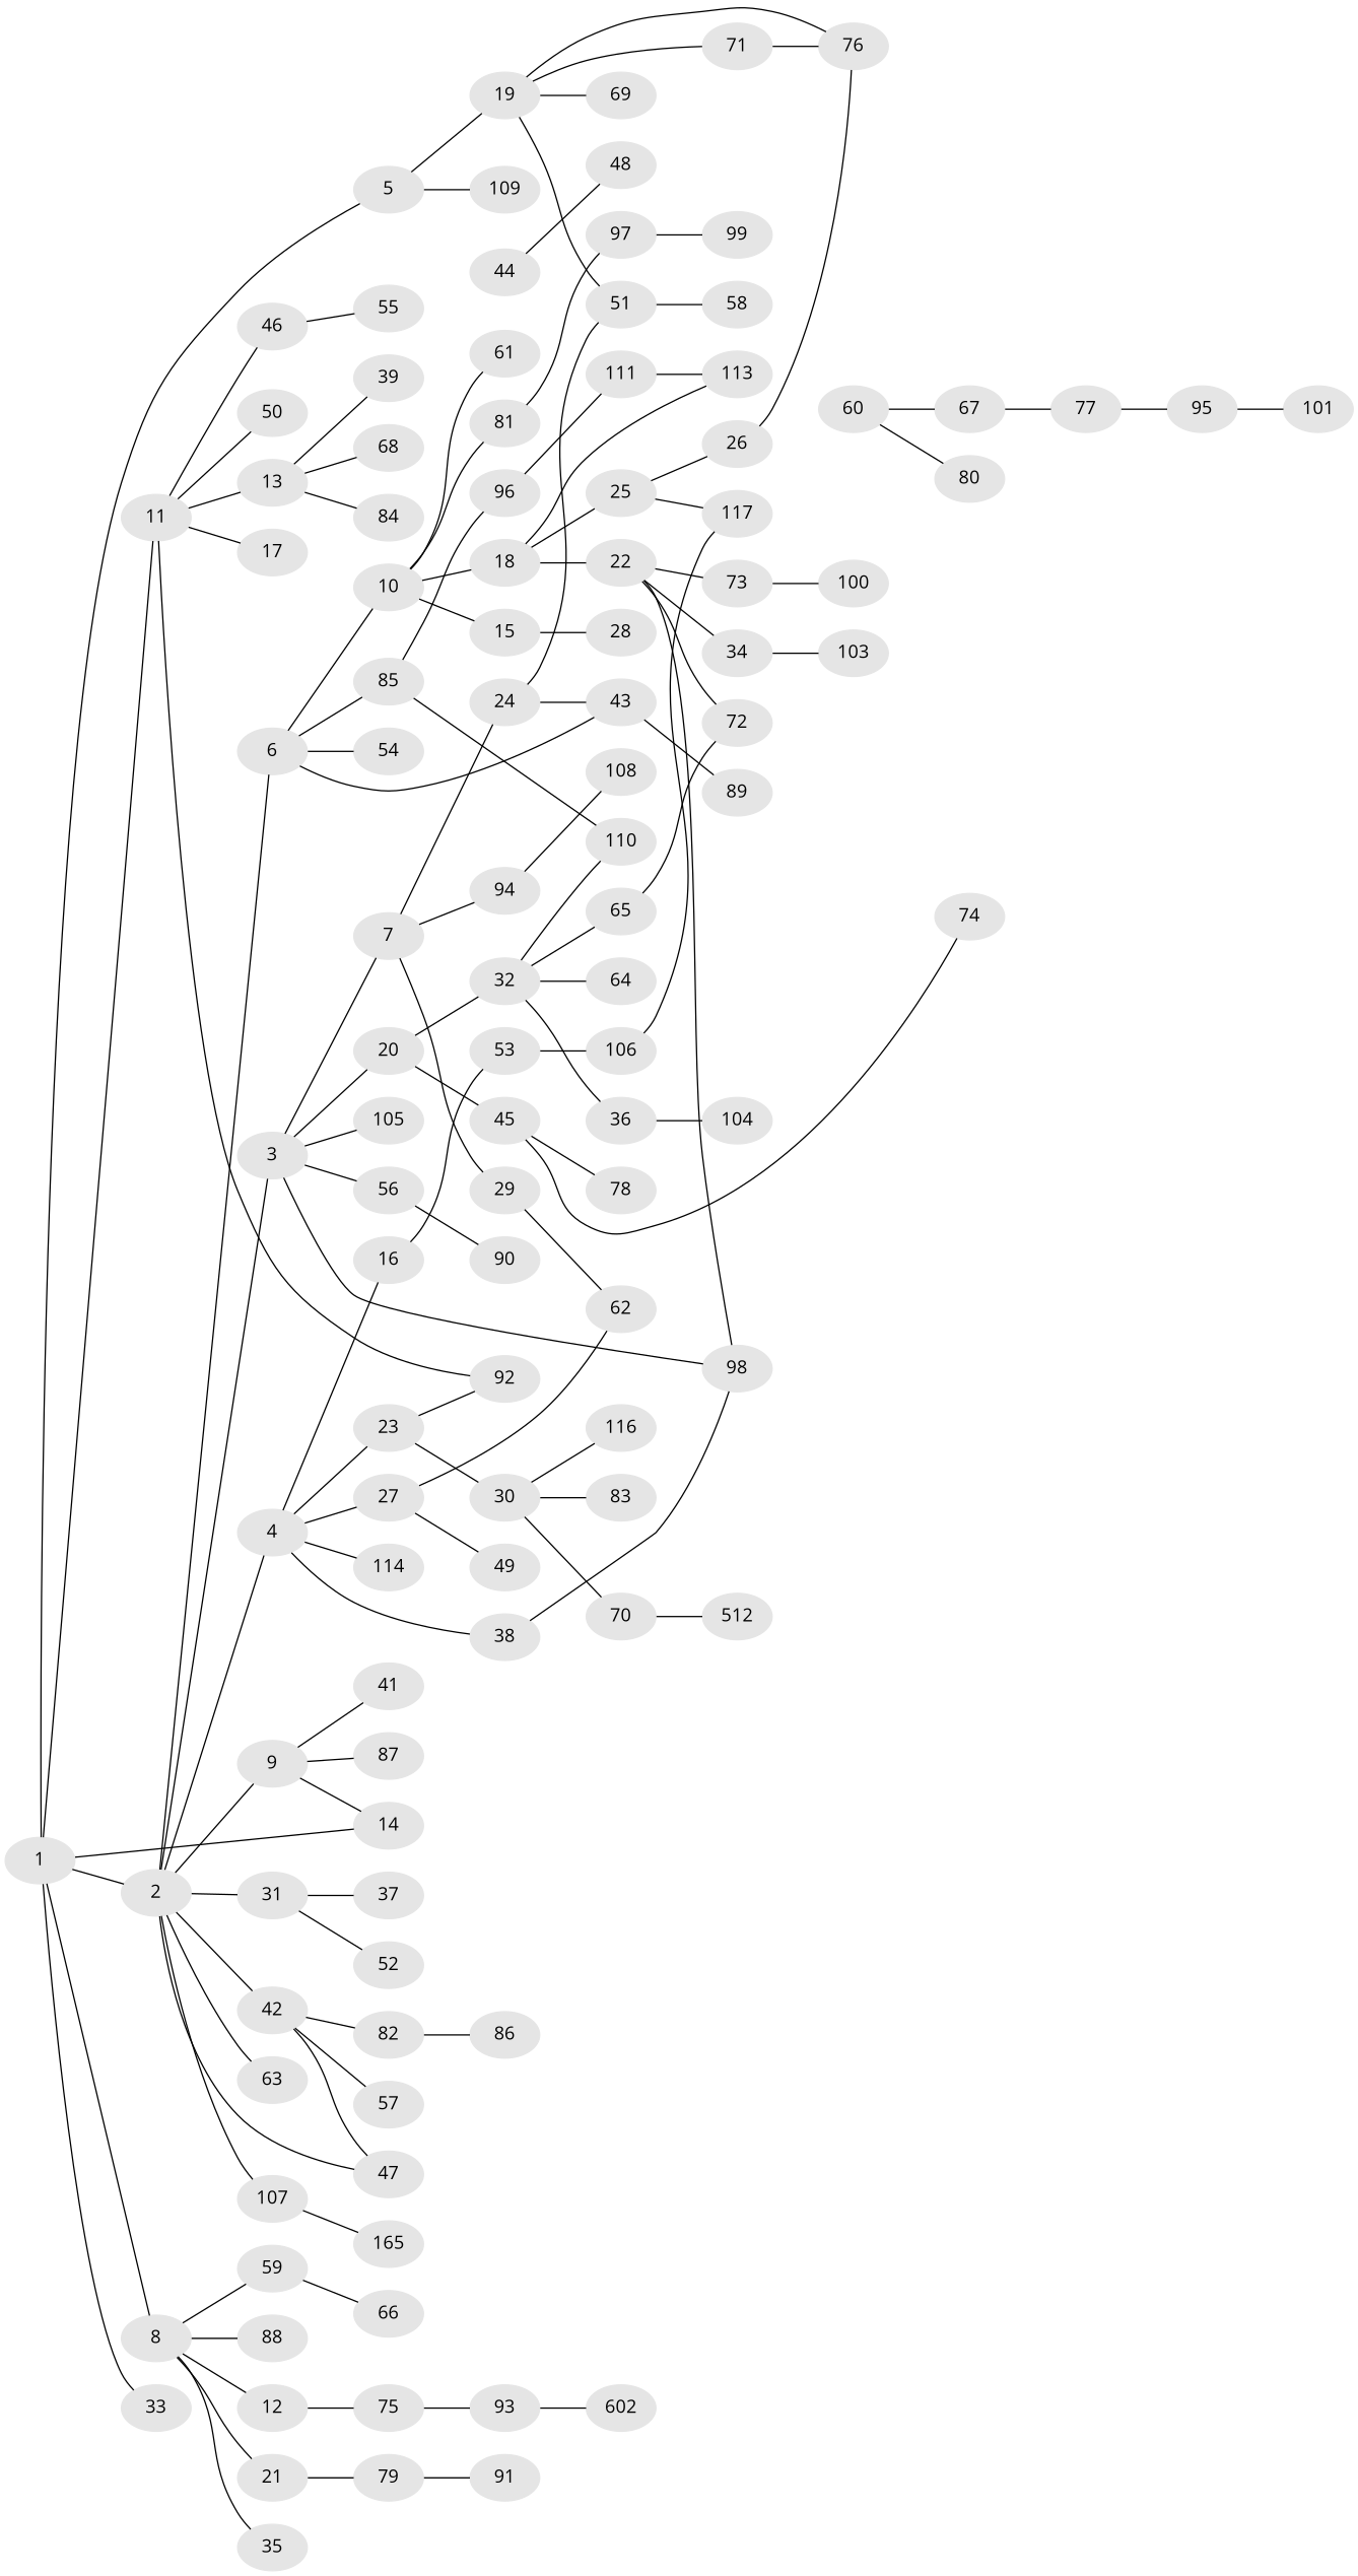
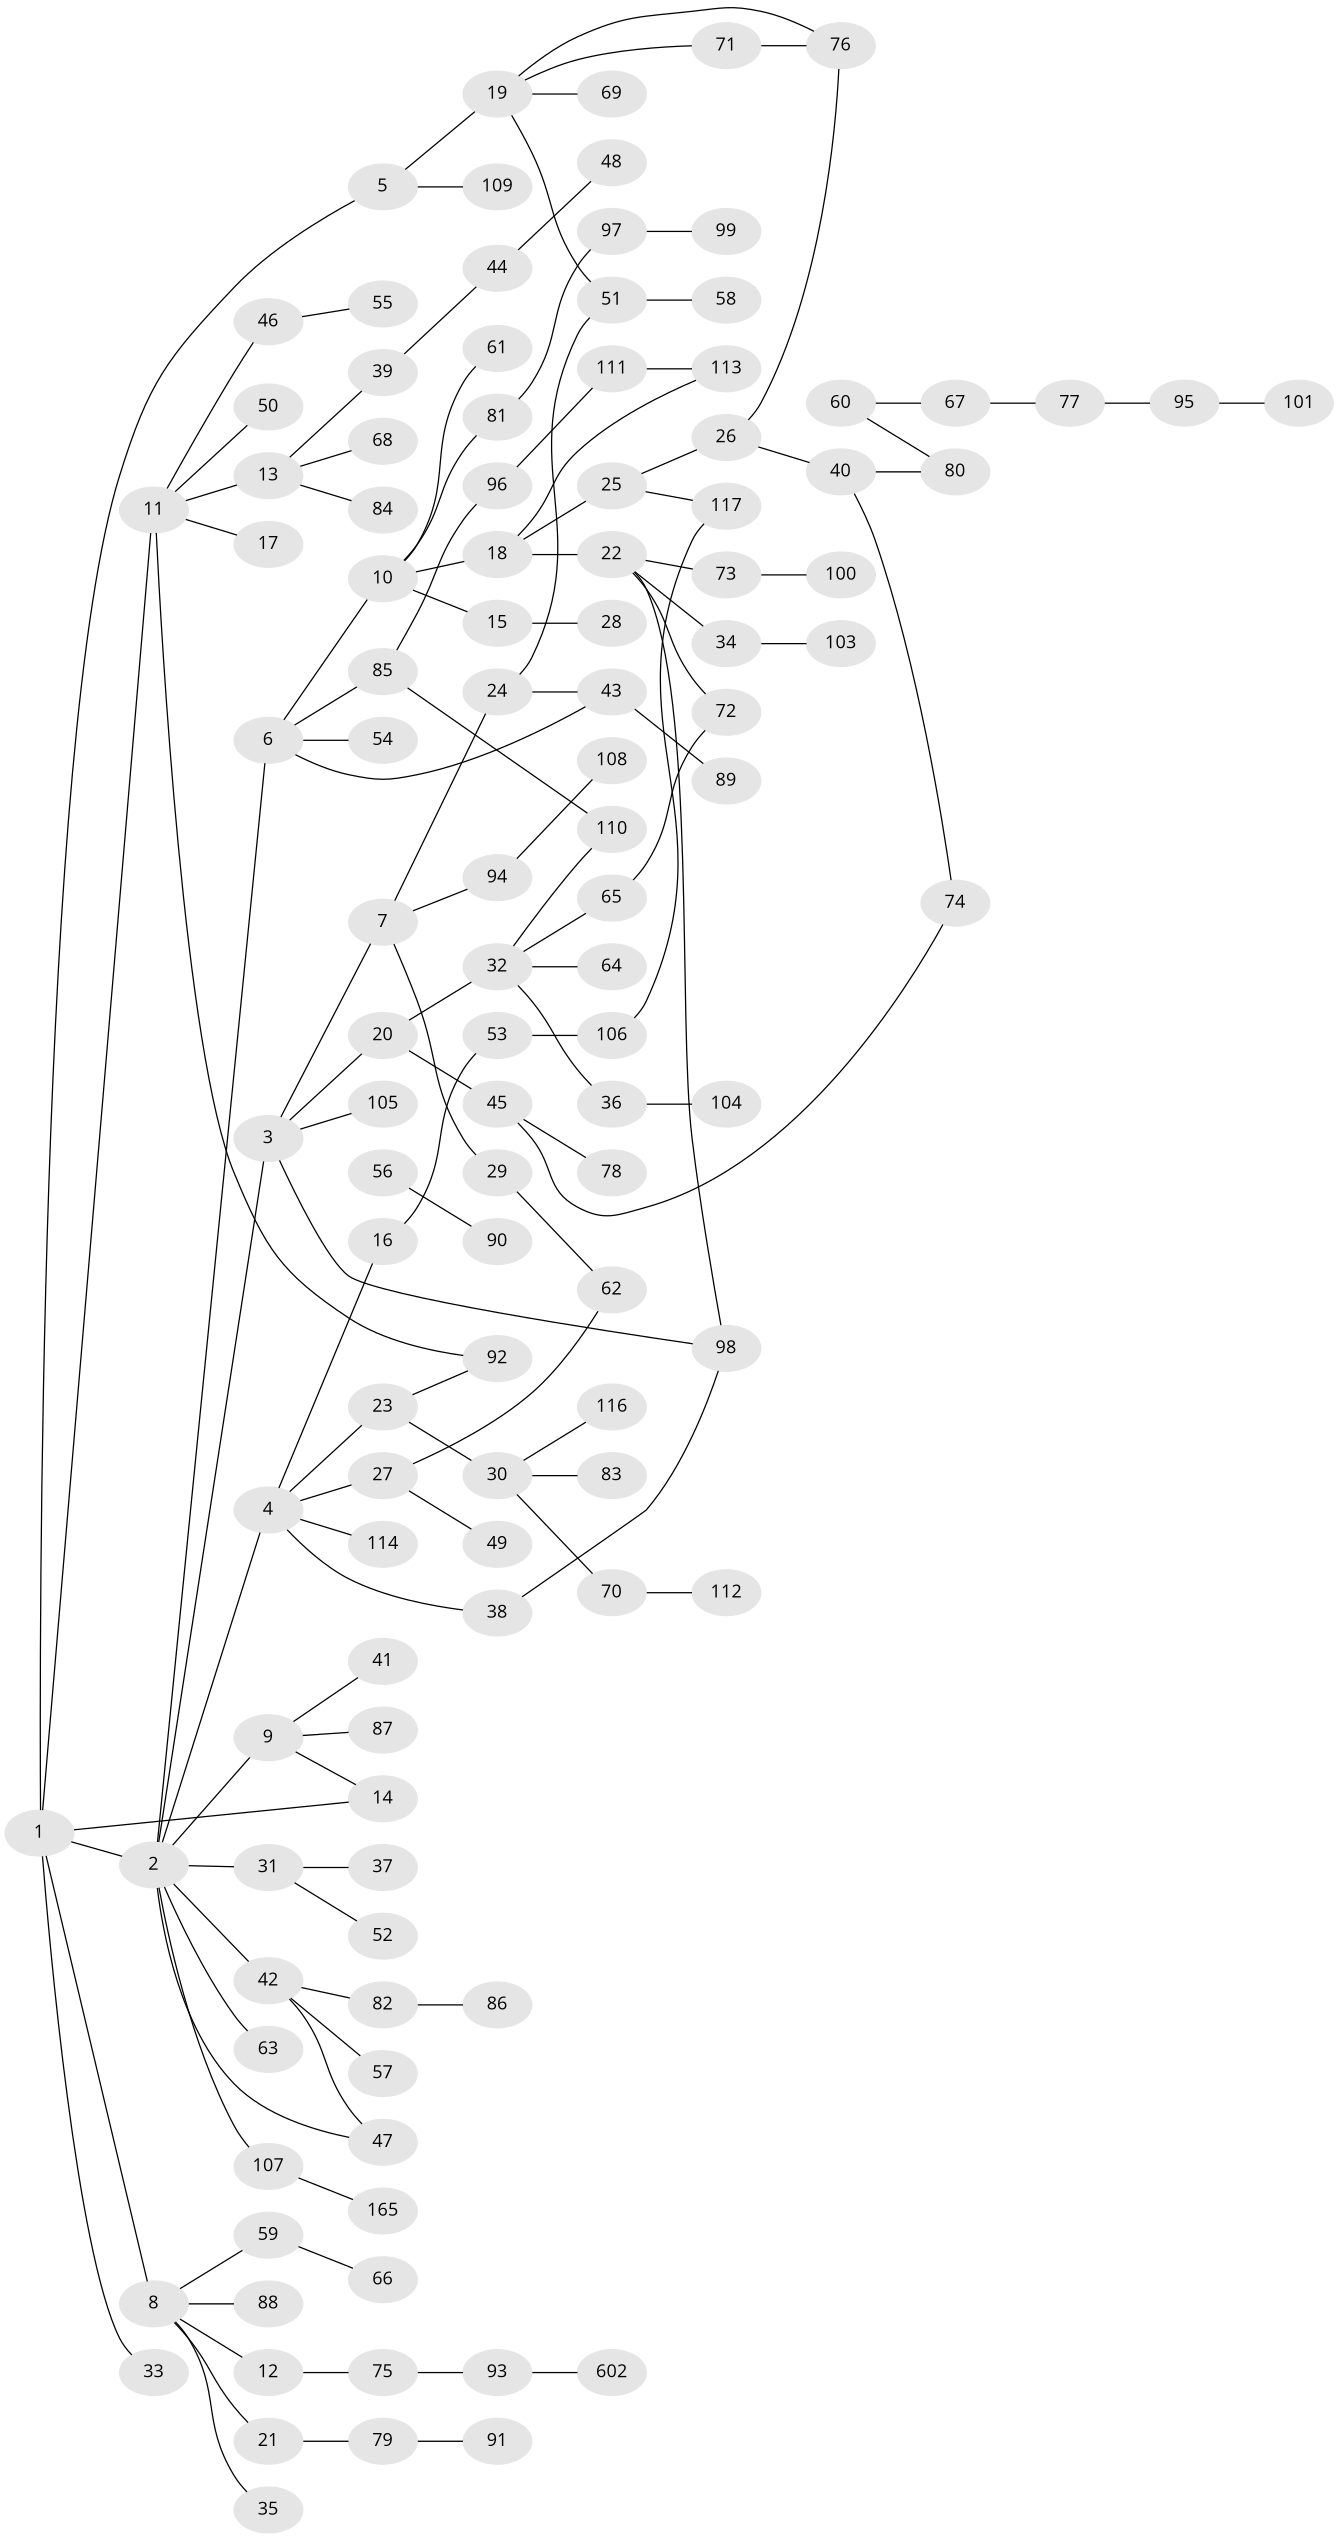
  graph {
    fontname="Open Sans"
    rankdir=LR
    node [color=gray90 fontname="Open Sans" style=filled]
    edge [fontname="Open Sans"]
    1
    2
    5
    8
    11
    14
    33
    3
    4
    6
    9
    31
    42
    47
    63
    107
    19
    109
    12
    21
    35
    59
    88
    13
    17
    46
    50
    92
    7
    20
    56
    98
    105
    16
    23
    27
    38
    114
    10
    43
    54
    85
    41
    87
    37
    52
    57
    82
    n49 [label=165]
    24
    29
    94
    32
    45
    90
    53
    30
    49
    62
    51
    69
    71
    76
    15
    18
    61
    81
    89
    110
    96
    108
    75
    79
    66
    28
    22
    25
    113
    97
    39
    68
    84
    55
    93
    44
    106
    34
    72
    73
    26
    117
    58
    36
    64
    65
    74
    78
    91
    103
    100
    70
    83
    116
+   40
    80
-   112 [label=512]
+   112
    104
    48
    86
    60
    67
    77
    95
    n114 [label=602]
    101
    99
    111
    1 -- 2
    1 -- 5
    1 -- 8
    1 -- 11
    1 -- 14
    1 -- 33
    2 -- 3
    2 -- 4
    2 -- 6
    2 -- 9
    2 -- 31
    2 -- 42
    2 -- 47
    2 -- 63
    2 -- 107
    5 -- 19
    5 -- 109
    8 -- 12
    8 -- 21
    8 -- 35
    8 -- 59
    8 -- 88
    11 -- 13
    11 -- 17
    11 -- 46
    11 -- 50
    11 -- 92
    3 -- 7
    3 -- 20
-   3 -- 56
    3 -- 98
    3 -- 105
    4 -- 16
    4 -- 23
    4 -- 27
    4 -- 38
    4 -- 114
    6 -- 10
    6 -- 43
    6 -- 54
    6 -- 85
    9 -- 14
    9 -- 41
    9 -- 87
    31 -- 37
    31 -- 52
    42 -- 47
    42 -- 57
    42 -- 82
    107 -- n49
    19 -- 51
    19 -- 69
    19 -- 71
    19 -- 76
    12 -- 75
    21 -- 79
    59 -- 66
    13 -- 39
    13 -- 68
    13 -- 84
    46 -- 55
    7 -- 24
    7 -- 29
    7 -- 94
    20 -- 32
    20 -- 45
    56 -- 90
    16 -- 53
    23 -- 92
    23 -- 30
    27 -- 49
    27 -- 62
    38 -- 98
    10 -- 15
    10 -- 18
    10 -- 61
    10 -- 81
    43 -- 89
    85 -- 110
    85 -- 96
    82 -- 86
    24 -- 43
    24 -- 51
    29 -- 62
    94 -- 108
    32 -- 110
    32 -- 36
    32 -- 64
    32 -- 65
    45 -- 74
    45 -- 78
    53 -- 106
    30 -- 70
    30 -- 83
    30 -- 116
    51 -- 58
    71 -- 76
    15 -- 28
    18 -- 22
    18 -- 25
    18 -- 113
    81 -- 97
    96 -- 111
    75 -- 93
    79 -- 91
    22 -- 98
    22 -- 34
    22 -- 72
    22 -- 73
    25 -- 26
    25 -- 117
    97 -- 99
+   39 -- 44
    93 -- n114
    44 -- 48
    106 -- 117
    34 -- 103
    73 -- 100
    26 -- 76
+   26 -- 40
    36 -- 104
    65 -- 72
    70 -- 112
+   40 -- 74
+   40 -- 80
    60 -- 80
    60 -- 67
    67 -- 77
    77 -- 95
    95 -- 101
    111 -- 113
  }
